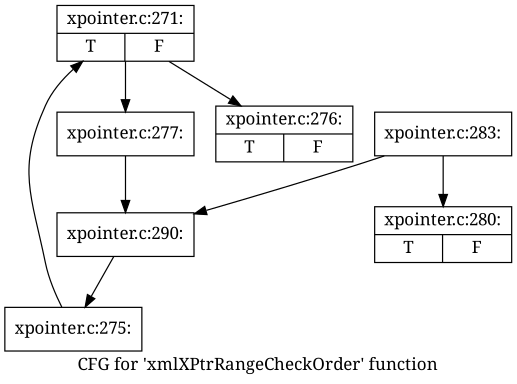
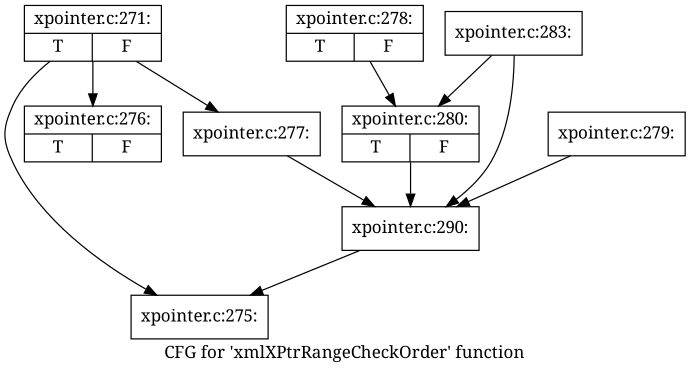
  digraph {
    fontname="Noto Serif"
    label="CFG for 'xmlXPtrRangeCheckOrder' function"
    node [fontname="Noto Serif" shape=record]
    edge [fontname="Noto Serif"]
    n1 [label="{xpointer.c:271:|{<s0>T|<s1>F}}"]
    n2 [label="{xpointer.c:275:}"]
    n3 [label="{xpointer.c:276:|{<s0>T|<s1>F}}"]
    n4 [label="{xpointer.c:277:}"]
    n5 [label="{xpointer.c:290:}"]
+   n6 [label="{xpointer.c:278:|{<s0>T|<s1>F}}"]
    n7 [label="{xpointer.c:280:|{<s0>T|<s1>F}}"]
+   n8 [label="{xpointer.c:279:}"]
    n9 [label="{xpointer.c:283:}"]
-   n2 -> n1
+   n1 -> n2
    n1 -> n3
    n1 -> n4
    n4 -> n5
    n5 -> n2
+   n6 -> n7
+   n7 -> n5
+   n8 -> n5
    n9 -> n5
    n9 -> n7
  }
